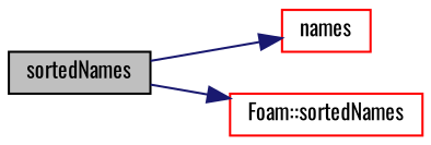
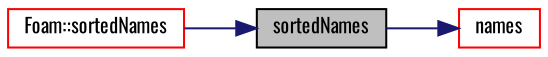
  digraph {
    fontname=Oswald
    rankdir=LR
    node [color=red fontname=Oswald fontsize=10 shape=record]
    edge [color=midnightblue fontname=Oswald fontsize=10 labelfontname=Helvetica labelfontsize=10 style=solid]
    n1 [color=black fillcolor=grey75 fontcolor=black height=0.2 label=sortedNames style=filled width=0.4]
    n2 [height=0.2 label=names width=0.4]
    n3 [height=0.2 label="Foam::sortedNames" width=0.4]
    n1 -> n2
-   n1 -> n3
+   n3 -> n1
  }
